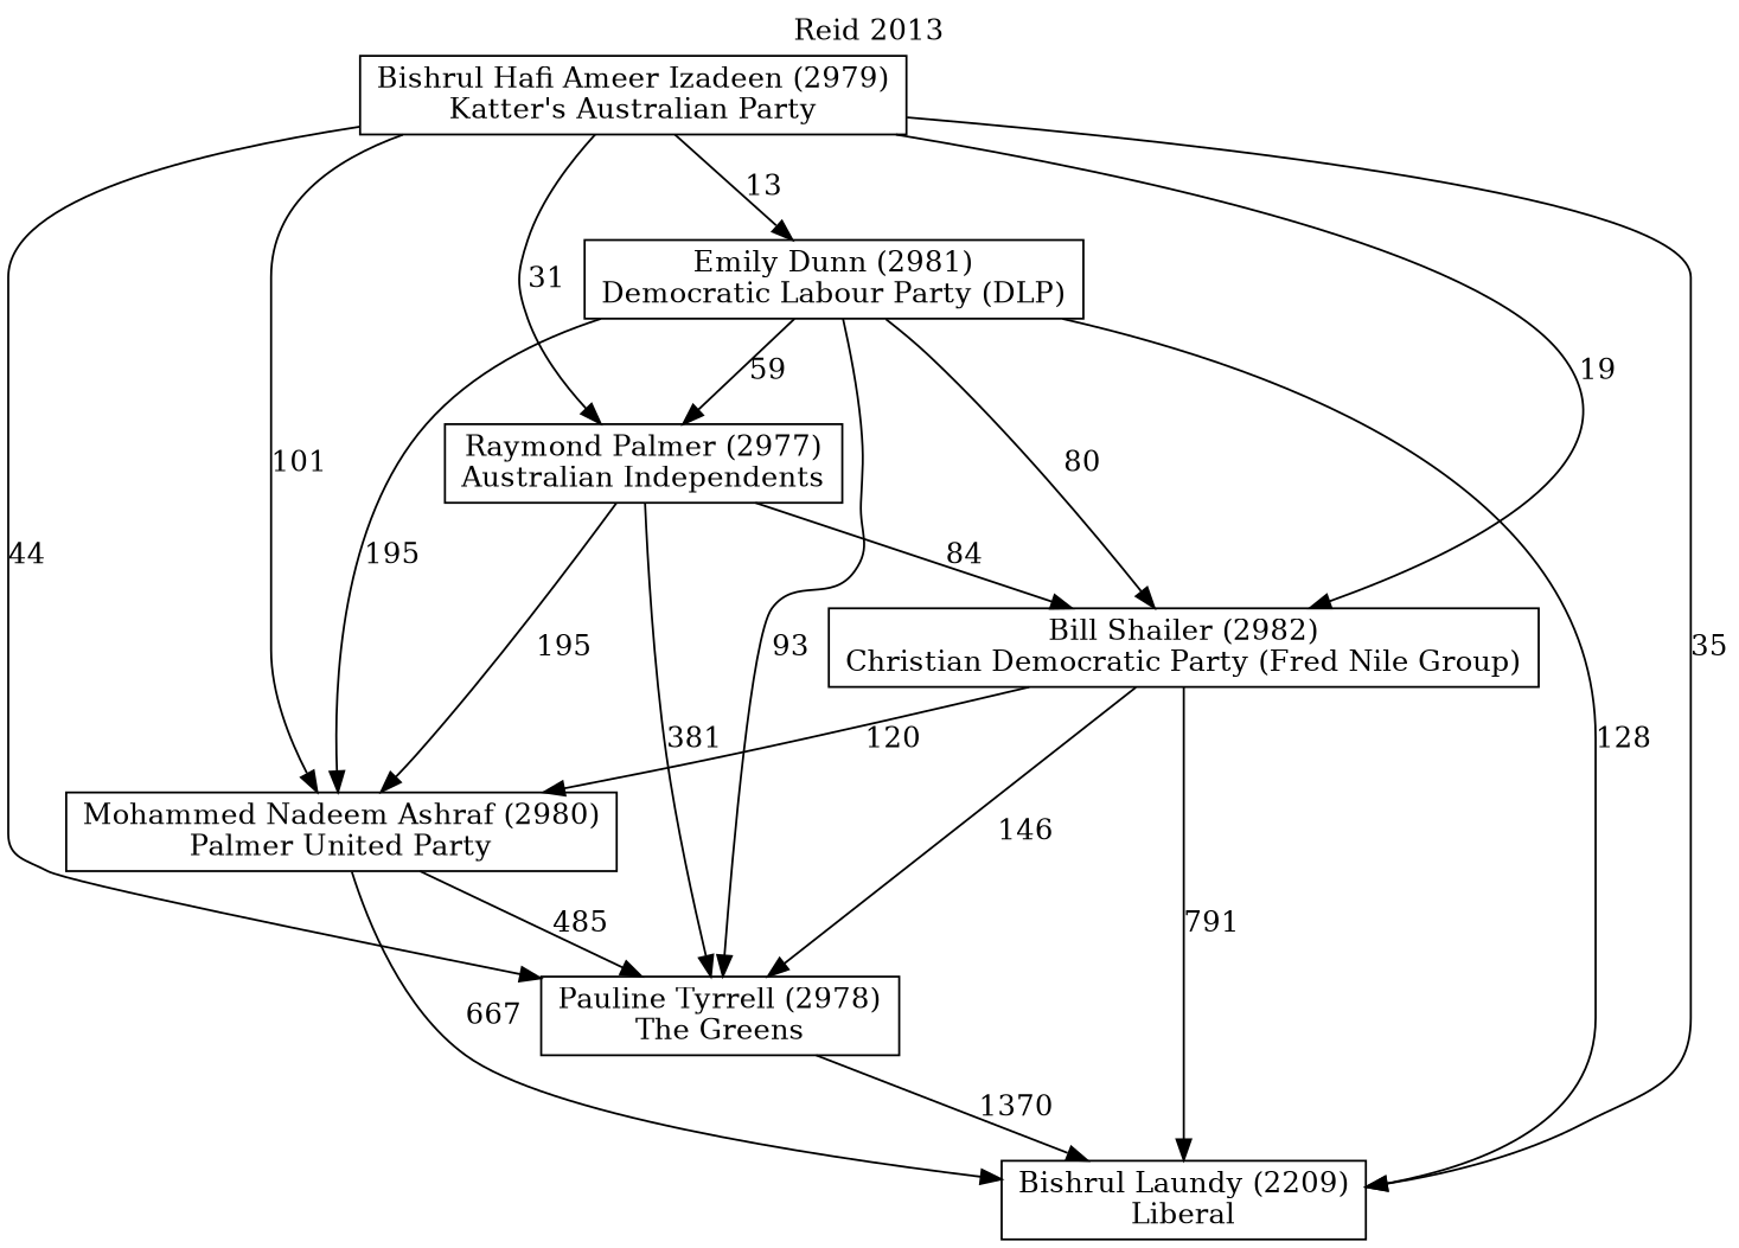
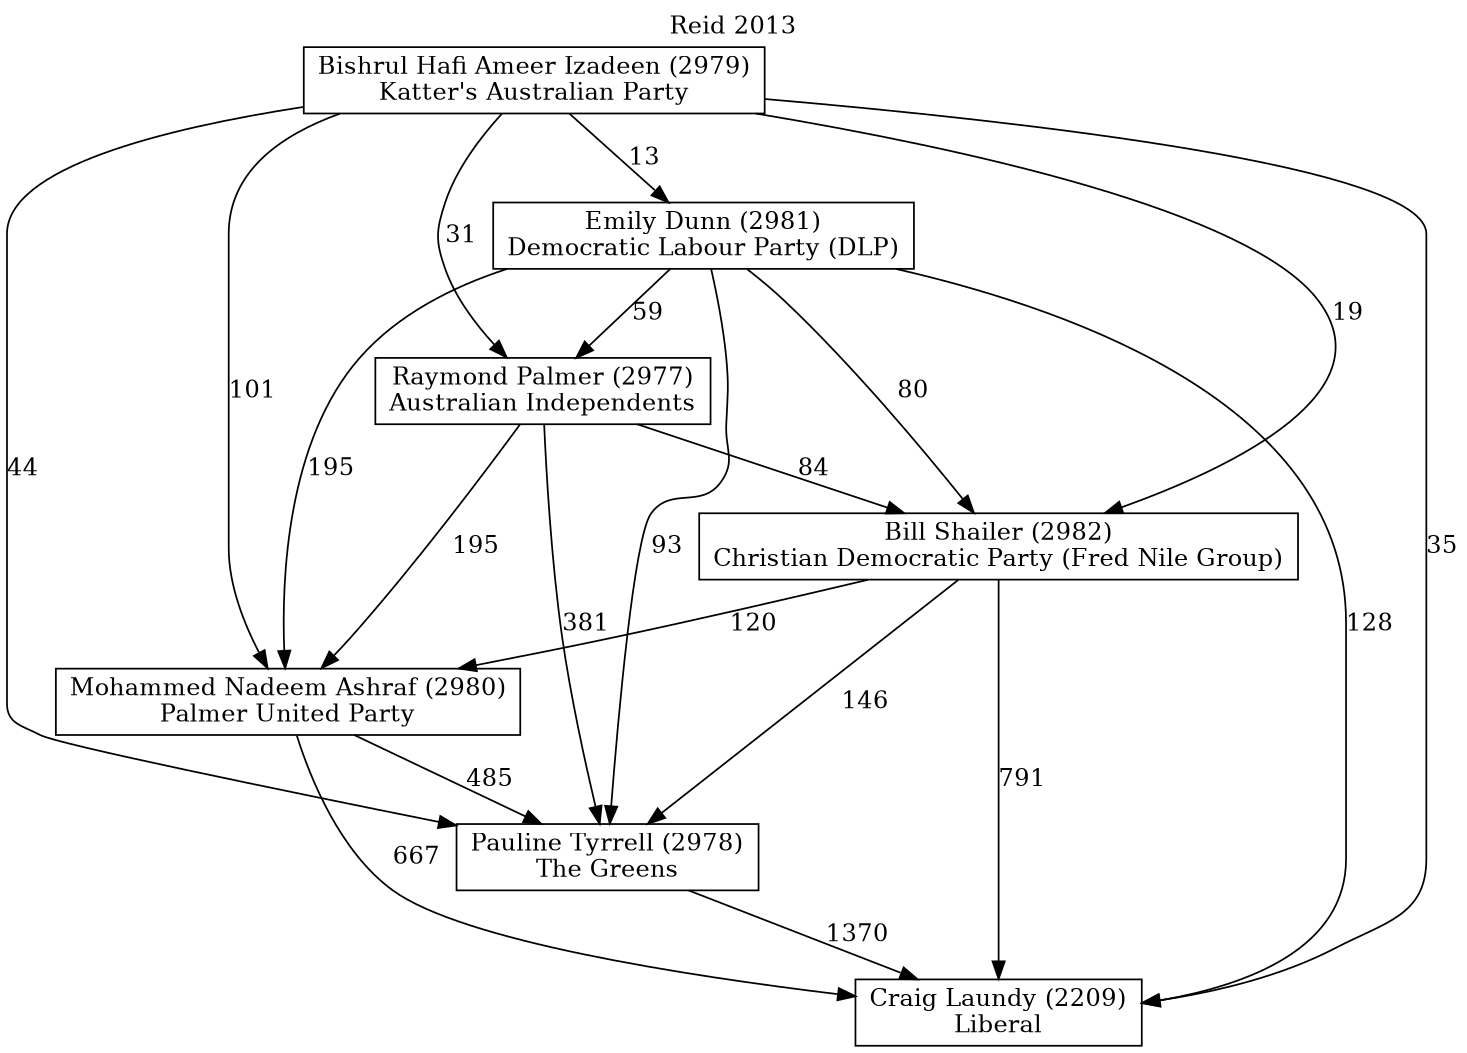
  digraph {
    label="Reid 2013"
    labelloc=t
    mclimit=10
    node [shape=box]
-   n1 [label="Bishrul Laundy (2209)\nLiberal"]
+   n1 [label="Craig Laundy (2209)\nLiberal"]
    n2 [label="Pauline Tyrrell (2978)\nThe Greens"]
    n3 [label="Mohammed Nadeem Ashraf (2980)\nPalmer United Party"]
    n4 [label="Bill Shailer (2982)\nChristian Democratic Party (Fred Nile Group)"]
    n5 [label="Raymond Palmer (2977)\nAustralian Independents"]
    n6 [label="Emily Dunn (2981)\nDemocratic Labour Party (DLP)"]
    n7 [label="Bishrul Hafi Ameer Izadeen (2979)\nKatter's Australian Party"]
    n2 -> n1 [label=1370]
    n3 -> n1 [label=667]
    n3 -> n2 [label=485]
    n4 -> n1 [label=791]
    n4 -> n2 [label=146]
    n4 -> n3 [label=120]
    n5 -> n2 [label=381]
    n5 -> n3 [label=195]
    n5 -> n4 [label=84]
    n6 -> n1 [label=128]
    n6 -> n2 [label=93]
    n6 -> n3 [label=195]
    n6 -> n4 [label=80]
    n6 -> n5 [label=59]
    n7 -> n1 [label=35]
    n7 -> n2 [label=44]
    n7 -> n3 [label=101]
    n7 -> n4 [label=19]
    n7 -> n5 [label=31]
    n7 -> n6 [label=13]
  }
